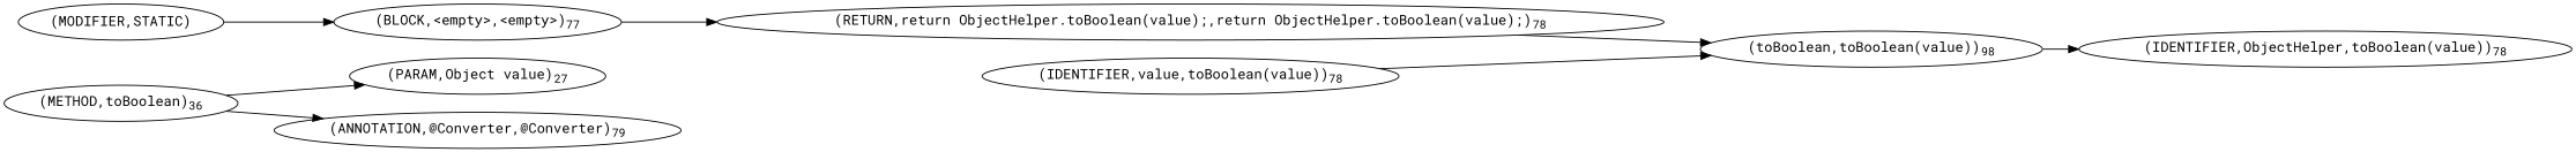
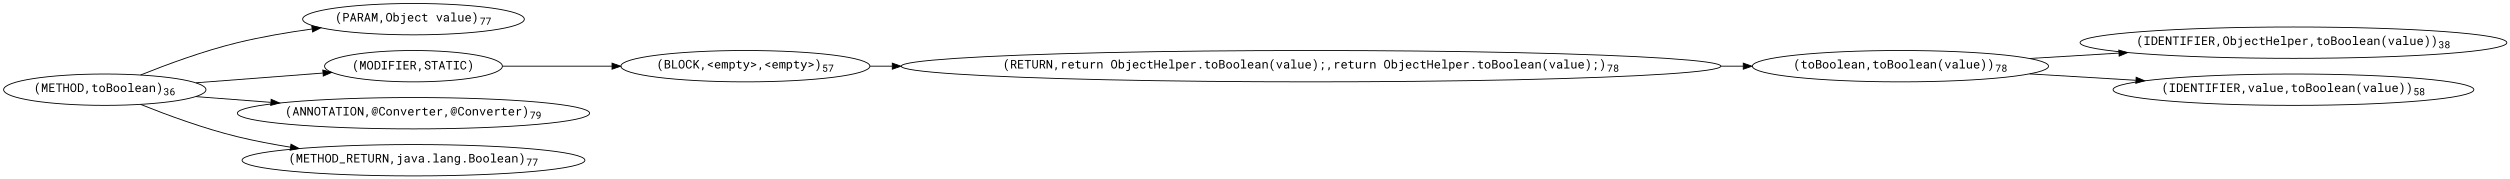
  digraph {
    fontname="Roboto Mono"
    rankdir=LR
    node [fontname="Roboto Mono"]
    edge [fontname="Roboto Mono"]
    n1 [label=<(METHOD,toBoolean)<SUB>36</SUB>>]
-   n2 [label=<(PARAM,Object value)<SUB>27</SUB>>]
+   n2 [label=<(PARAM,Object value)<SUB>77</SUB>>]
    n3 [label=<(MODIFIER,STATIC)>]
    n4 [label=<(ANNOTATION,@Converter,@Converter)<SUB>79</SUB>>]
-   n6 [label=<(BLOCK,&lt;empty&gt;,&lt;empty&gt;)<SUB>77</SUB>>]
+   n5 [label=<(METHOD_RETURN,java.lang.Boolean)<SUB>77</SUB>>]
+   n6 [label=<(BLOCK,&lt;empty&gt;,&lt;empty&gt;)<SUB>57</SUB>>]
    n7 [label=<(RETURN,return ObjectHelper.toBoolean(value);,return ObjectHelper.toBoolean(value);)<SUB>78</SUB>>]
-   n8 [label=<(toBoolean,toBoolean(value))<SUB>98</SUB>>]
-   n9 [label=<(IDENTIFIER,ObjectHelper,toBoolean(value))<SUB>78</SUB>>]
-   n10 [label=<(IDENTIFIER,value,toBoolean(value))<SUB>78</SUB>>]
+   n8 [label=<(toBoolean,toBoolean(value))<SUB>78</SUB>>]
+   n9 [label=<(IDENTIFIER,ObjectHelper,toBoolean(value))<SUB>38</SUB>>]
+   n10 [label=<(IDENTIFIER,value,toBoolean(value))<SUB>58</SUB>>]
    n1 -> n2
+   n1 -> n3
    n1 -> n4
+   n1 -> n5
    n3 -> n6
    n6 -> n7
    n7 -> n8
    n8 -> n9
-   n10 -> n8
+   n8 -> n10
  }
